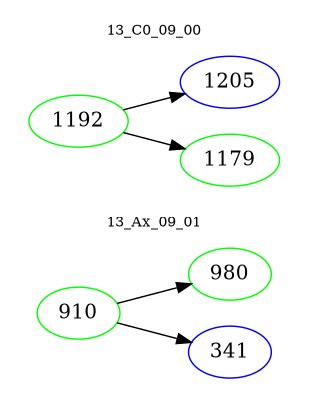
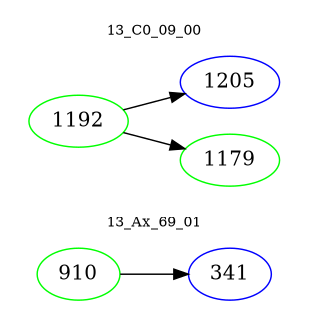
  digraph {
    rankdir=LR
    node [color=green]
    edge [color=black]
    n1 [label=910]
    n2 [color=blue label=341]
-   n3 [label=980]
    n4 [label=1192]
    n5 [label=1179]
    n6 [color=blue label=1205]
    subgraph cluster_1 {
      color=white
      fontsize=10
-     label="13_Ax_09_01"
+     label="13_Ax_69_01"
      n1
      n2
-     n3
    }
    subgraph cluster_2 {
      color=white
      fontsize=10
      label="13_C0_09_00"
      n4
      n5
      n6
    }
    n1 -> n2
-   n1 -> n3
    n4 -> n5
    n4 -> n6
  }
